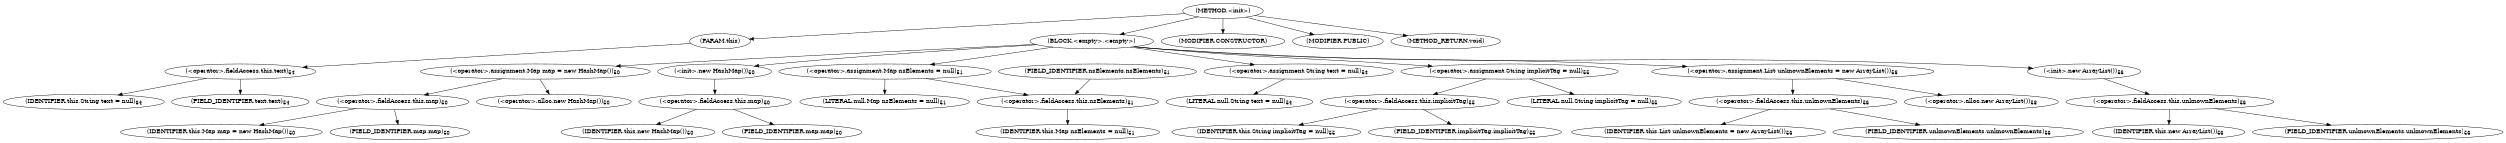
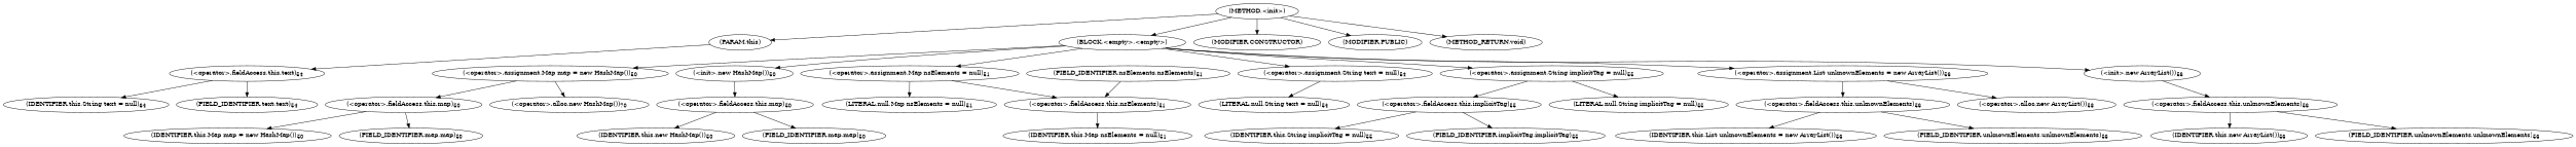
  digraph {
    n1 [label=<(METHOD,&lt;init&gt;)>]
    n2 [label=<(PARAM,this)>]
    n3 [label=<(BLOCK,&lt;empty&gt;,&lt;empty&gt;)>]
    n4 [label=<(MODIFIER,CONSTRUCTOR)>]
    n5 [label=<(MODIFIER,PUBLIC)>]
    n6 [label=<(METHOD_RETURN,void)>]
    n7 [label=<(&lt;operator&gt;.fieldAccess,this.text)<SUB>54</SUB>>]
    n8 [label=<(&lt;operator&gt;.assignment,Map map = new HashMap())<SUB>50</SUB>>]
    n9 [label=<(&lt;init&gt;,new HashMap())<SUB>50</SUB>>]
    n10 [label=<(&lt;operator&gt;.assignment,Map nsElements = null)<SUB>51</SUB>>]
    n11 [label=<(&lt;operator&gt;.assignment,String text = null)<SUB>54</SUB>>]
    n12 [label=<(&lt;operator&gt;.assignment,String implicitTag = null)<SUB>55</SUB>>]
    n13 [label=<(&lt;operator&gt;.assignment,List unknownElements = new ArrayList())<SUB>56</SUB>>]
    n14 [label=<(&lt;init&gt;,new ArrayList())<SUB>56</SUB>>]
    n15 [label=<(&lt;operator&gt;.fieldAccess,this.map)<SUB>50</SUB>>]
-   n16 [label=<(&lt;operator&gt;.alloc,new HashMap())<SUB>50</SUB>>]
+   n16 [label=<(&lt;operator&gt;.alloc,new HashMap())<SUB>70</SUB>>]
    n17 [label=<(&lt;operator&gt;.fieldAccess,this.map)<SUB>50</SUB>>]
    n18 [label=<(&lt;operator&gt;.fieldAccess,this.nsElements)<SUB>51</SUB>>]
    n19 [label=<(LITERAL,null,Map nsElements = null)<SUB>51</SUB>>]
    n20 [label=<(LITERAL,null,String text = null)<SUB>54</SUB>>]
    n21 [label=<(&lt;operator&gt;.fieldAccess,this.implicitTag)<SUB>55</SUB>>]
    n22 [label=<(LITERAL,null,String implicitTag = null)<SUB>55</SUB>>]
    n23 [label=<(&lt;operator&gt;.fieldAccess,this.unknownElements)<SUB>56</SUB>>]
    n24 [label=<(&lt;operator&gt;.alloc,new ArrayList())<SUB>58</SUB>>]
    n25 [label=<(&lt;operator&gt;.fieldAccess,this.unknownElements)<SUB>56</SUB>>]
    n26 [label=<(IDENTIFIER,this,Map map = new HashMap())<SUB>50</SUB>>]
    n27 [label=<(FIELD_IDENTIFIER,map,map)<SUB>50</SUB>>]
    n28 [label=<(IDENTIFIER,this,new HashMap())<SUB>50</SUB>>]
    n29 [label=<(FIELD_IDENTIFIER,map,map)<SUB>50</SUB>>]
    n30 [label=<(IDENTIFIER,this,Map nsElements = null)<SUB>51</SUB>>]
    n31 [label=<(FIELD_IDENTIFIER,nsElements,nsElements)<SUB>51</SUB>>]
    n32 [label=<(IDENTIFIER,this,String text = null)<SUB>64</SUB>>]
    n33 [label=<(FIELD_IDENTIFIER,text,text)<SUB>54</SUB>>]
    n34 [label=<(IDENTIFIER,this,String implicitTag = null)<SUB>55</SUB>>]
    n35 [label=<(FIELD_IDENTIFIER,implicitTag,implicitTag)<SUB>55</SUB>>]
    n36 [label=<(IDENTIFIER,this,List unknownElements = new ArrayList())<SUB>56</SUB>>]
    n37 [label=<(FIELD_IDENTIFIER,unknownElements,unknownElements)<SUB>56</SUB>>]
    n38 [label=<(IDENTIFIER,this,new ArrayList())<SUB>56</SUB>>]
    n39 [label=<(FIELD_IDENTIFIER,unknownElements,unknownElements)<SUB>56</SUB>>]
    n1 -> n2
    n1 -> n3
    n1 -> n4
    n1 -> n5
    n1 -> n6
    n2 -> n7
    n3 -> n8
    n3 -> n9
    n3 -> n10
    n3 -> n11
    n3 -> n12
    n3 -> n13
    n3 -> n14
    n7 -> n32
    n7 -> n33
    n8 -> n15
    n8 -> n16
    n9 -> n17
    n10 -> n18
    n10 -> n19
    n11 -> n20
    n12 -> n21
    n12 -> n22
    n13 -> n23
    n13 -> n24
    n14 -> n25
    n15 -> n26
    n15 -> n27
    n17 -> n28
    n17 -> n29
    n18 -> n30
    n21 -> n34
    n21 -> n35
    n23 -> n36
    n23 -> n37
    n25 -> n38
    n25 -> n39
    n31 -> n18
  }
